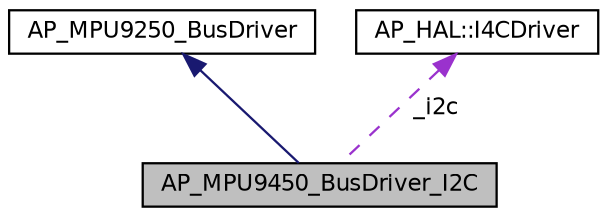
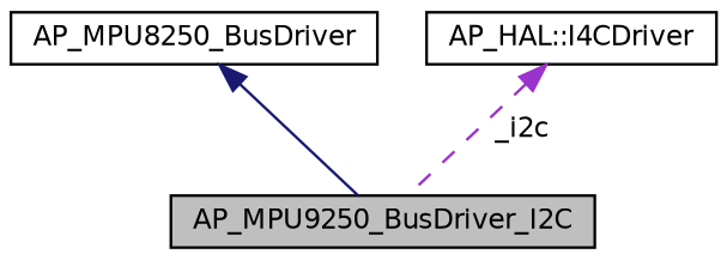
  digraph {
    node [color=black fillcolor=white fontname=Helvetica fontsize=10 shape=record style=filled]
    edge [dir=back fontname=Helvetica fontsize=10 labelfontname=Helvetica labelfontsize=10]
-   n1 [fillcolor=grey75 fontcolor=black height=0.2 label=AP_MPU9450_BusDriver_I2C width=0.4]
-   n2 [height=0.2 label=AP_MPU9250_BusDriver width=0.4]
+   n1 [fillcolor=grey75 fontcolor=black height=0.2 label=AP_MPU9250_BusDriver_I2C width=0.4]
+   n2 [height=0.2 label=AP_MPU8250_BusDriver width=0.4]
    n3 [height=0.2 label="AP_HAL::I4CDriver" width=0.4]
    n2 -> n1 [color=midnightblue style=solid]
    n3 -> n1 [color=darkorchid3 label=" _i2c" style=dashed]
  }
